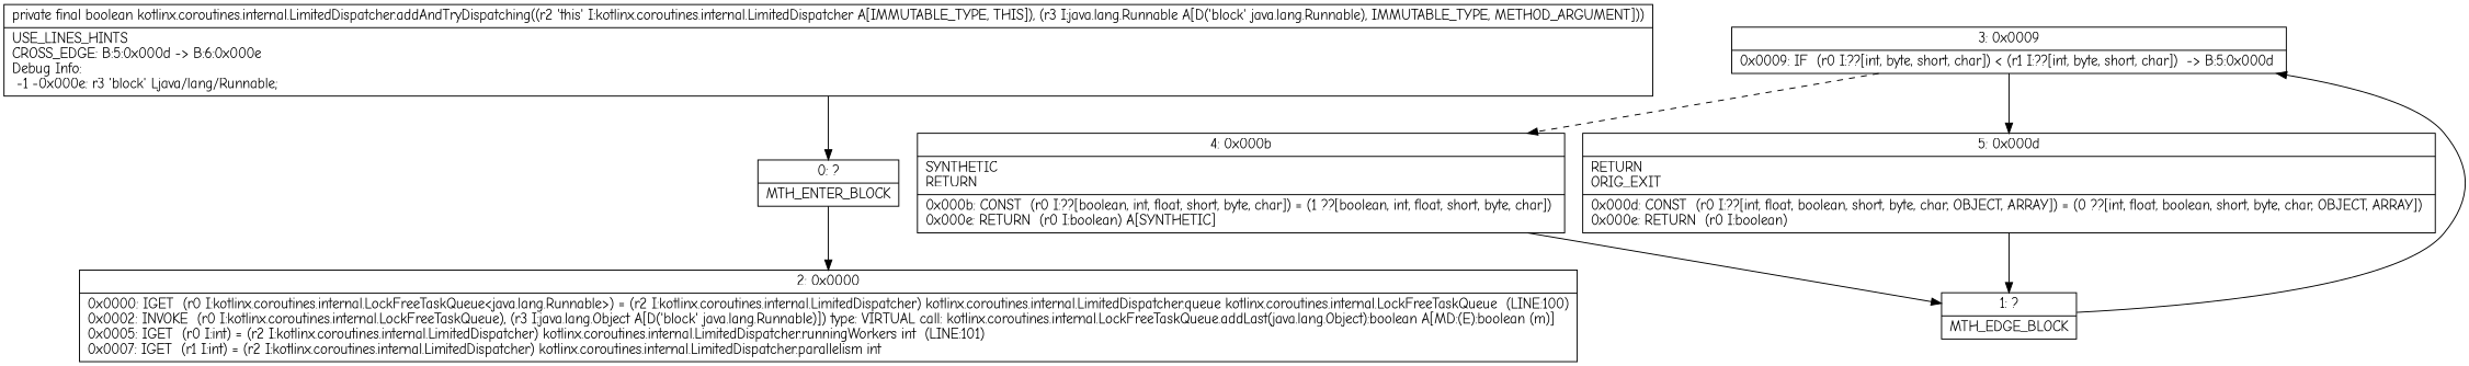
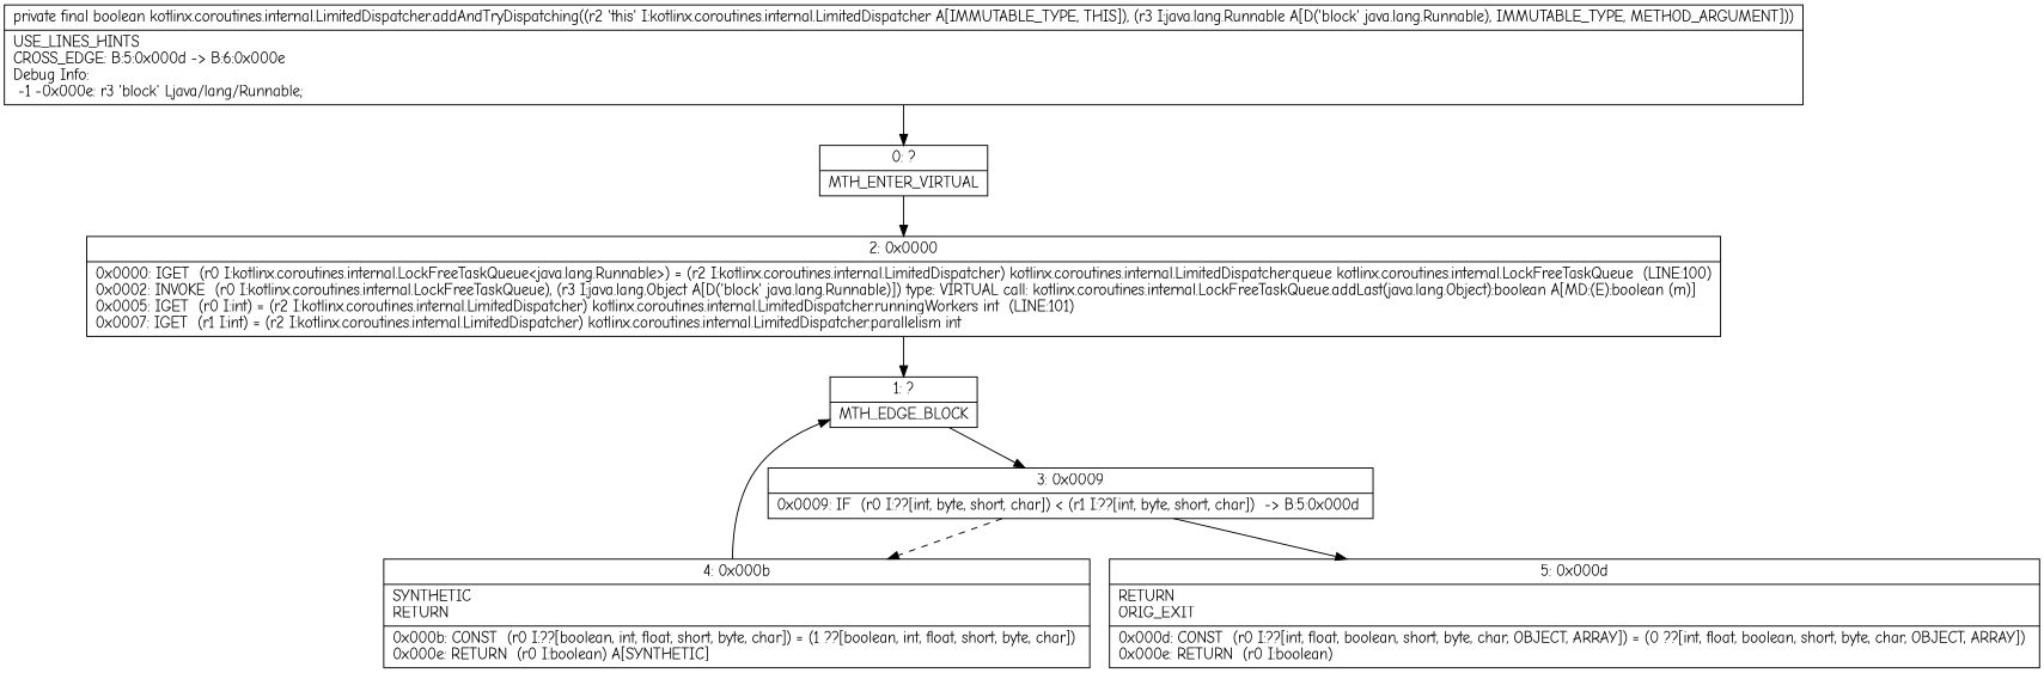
  digraph {
    fontname="Comic Neue"
    node [fontname="Comic Neue" shape=record]
    edge [fontname="Comic Neue"]
-   n1 [label="{0\:\ ?|MTH_ENTER_BLOCK\l}"]
+   n1 [label="{0\:\ ?|MTH_ENTER_VIRTUAL\l}"]
    n2 [label="{2\:\ 0x0000|0x0000: IGET  (r0 I:kotlinx.coroutines.internal.LockFreeTaskQueue\<java.lang.Runnable\>) = (r2 I:kotlinx.coroutines.internal.LimitedDispatcher) kotlinx.coroutines.internal.LimitedDispatcher.queue kotlinx.coroutines.internal.LockFreeTaskQueue  (LINE:100)\l0x0002: INVOKE  (r0 I:kotlinx.coroutines.internal.LockFreeTaskQueue), (r3 I:java.lang.Object A[D('block' java.lang.Runnable)]) type: VIRTUAL call: kotlinx.coroutines.internal.LockFreeTaskQueue.addLast(java.lang.Object):boolean A[MD:(E):boolean (m)]\l0x0005: IGET  (r0 I:int) = (r2 I:kotlinx.coroutines.internal.LimitedDispatcher) kotlinx.coroutines.internal.LimitedDispatcher.runningWorkers int  (LINE:101)\l0x0007: IGET  (r1 I:int) = (r2 I:kotlinx.coroutines.internal.LimitedDispatcher) kotlinx.coroutines.internal.LimitedDispatcher.parallelism int \l}"]
    n3 [label="{3\:\ 0x0009|0x0009: IF  (r0 I:??[int, byte, short, char]) \< (r1 I:??[int, byte, short, char])  \-\> B:5:0x000d \l}"]
    n4 [label="{4\:\ 0x000b|SYNTHETIC\lRETURN\l|0x000b: CONST  (r0 I:??[boolean, int, float, short, byte, char]) = (1 ??[boolean, int, float, short, byte, char]) \l0x000e: RETURN  (r0 I:boolean) A[SYNTHETIC]\l}"]
    n5 [label="{5\:\ 0x000d|RETURN\lORIG_EXIT\l|0x000d: CONST  (r0 I:??[int, float, boolean, short, byte, char, OBJECT, ARRAY]) = (0 ??[int, float, boolean, short, byte, char, OBJECT, ARRAY]) \l0x000e: RETURN  (r0 I:boolean) \l}"]
    n6 [label="{1\:\ ?|MTH_EDGE_BLOCK\l}"]
    n7 [label="{private final boolean kotlinx.coroutines.internal.LimitedDispatcher.addAndTryDispatching((r2 'this' I:kotlinx.coroutines.internal.LimitedDispatcher A[IMMUTABLE_TYPE, THIS]), (r3 I:java.lang.Runnable A[D('block' java.lang.Runnable), IMMUTABLE_TYPE, METHOD_ARGUMENT]))  | USE_LINES_HINTS\lCROSS_EDGE: B:5:0x000d \-\> B:6:0x000e\lDebug Info:\l  \-1 \-0x000e: r3 'block' Ljava\/lang\/Runnable;\l}"]
    n1 -> n2
    n3 -> n4 [style=dashed]
    n3 -> n5
    n4 -> n6
-   n5 -> n6
+   n2 -> n6
    n6 -> n3
    n7 -> n1
  }
